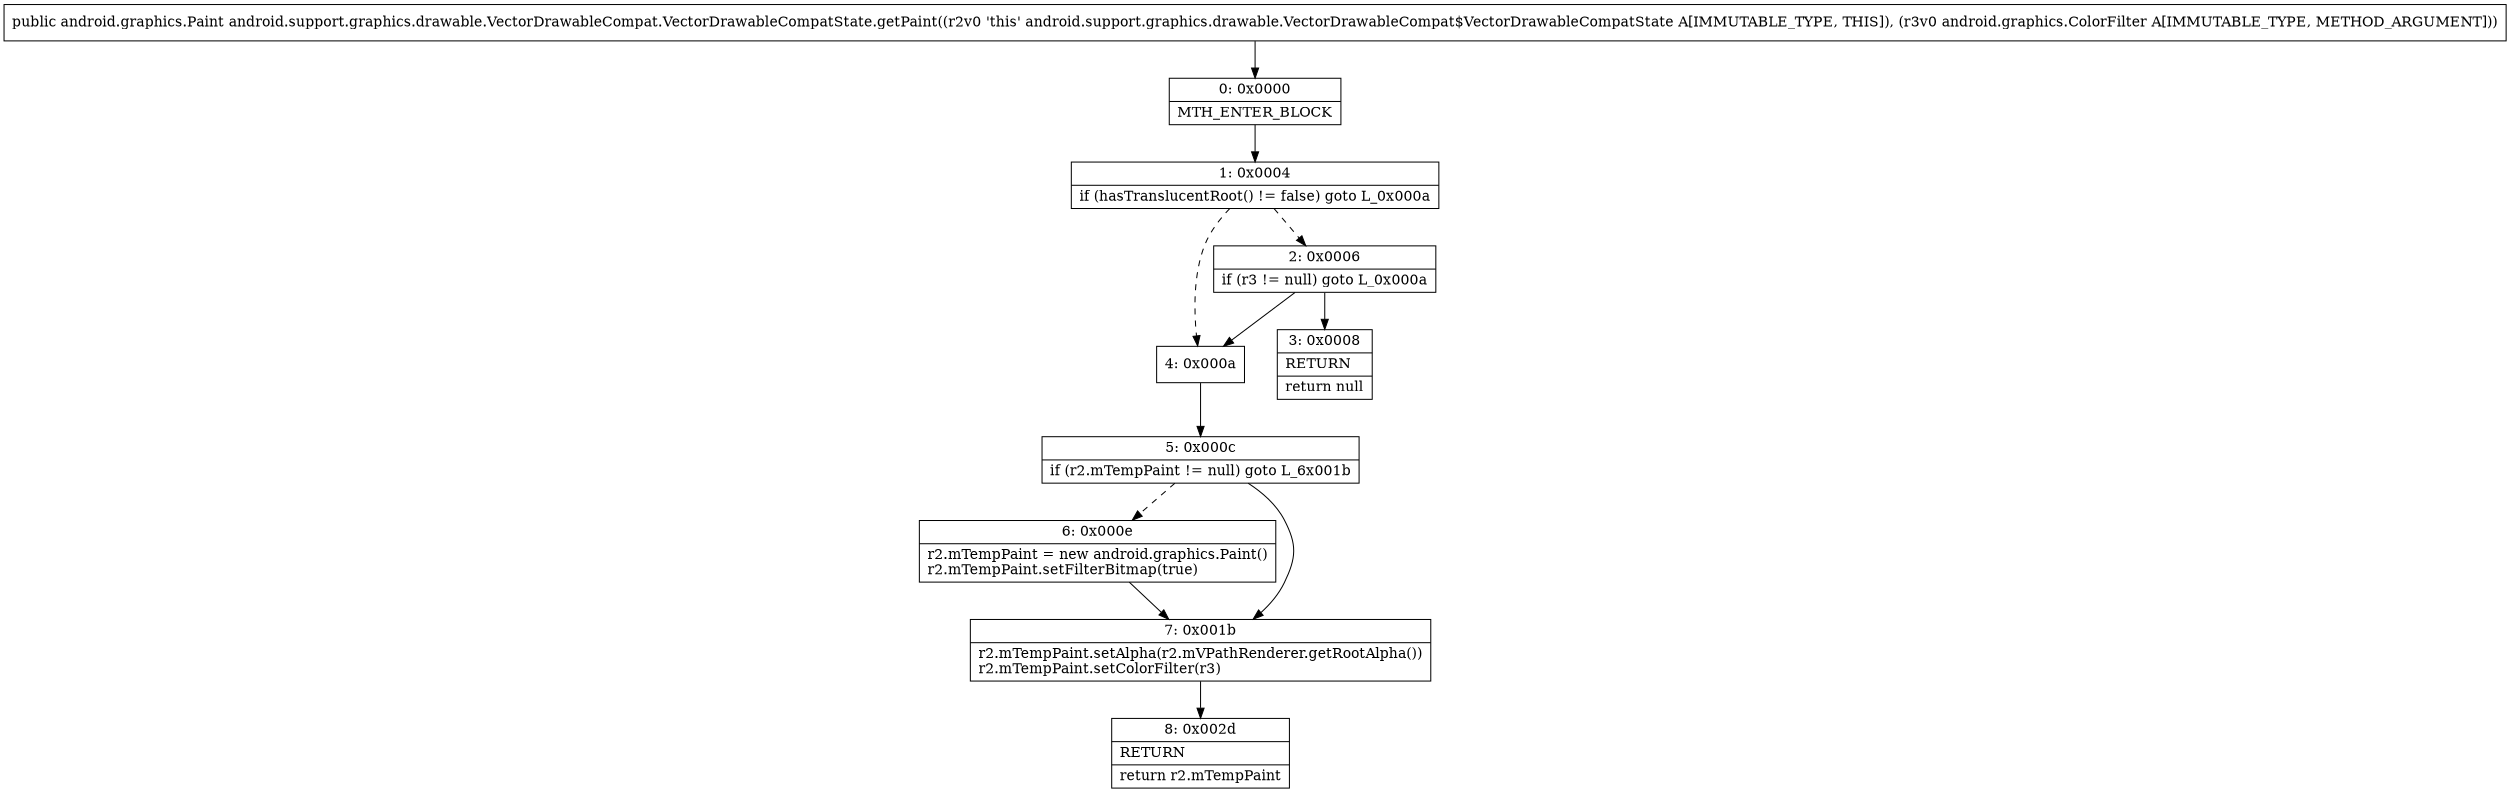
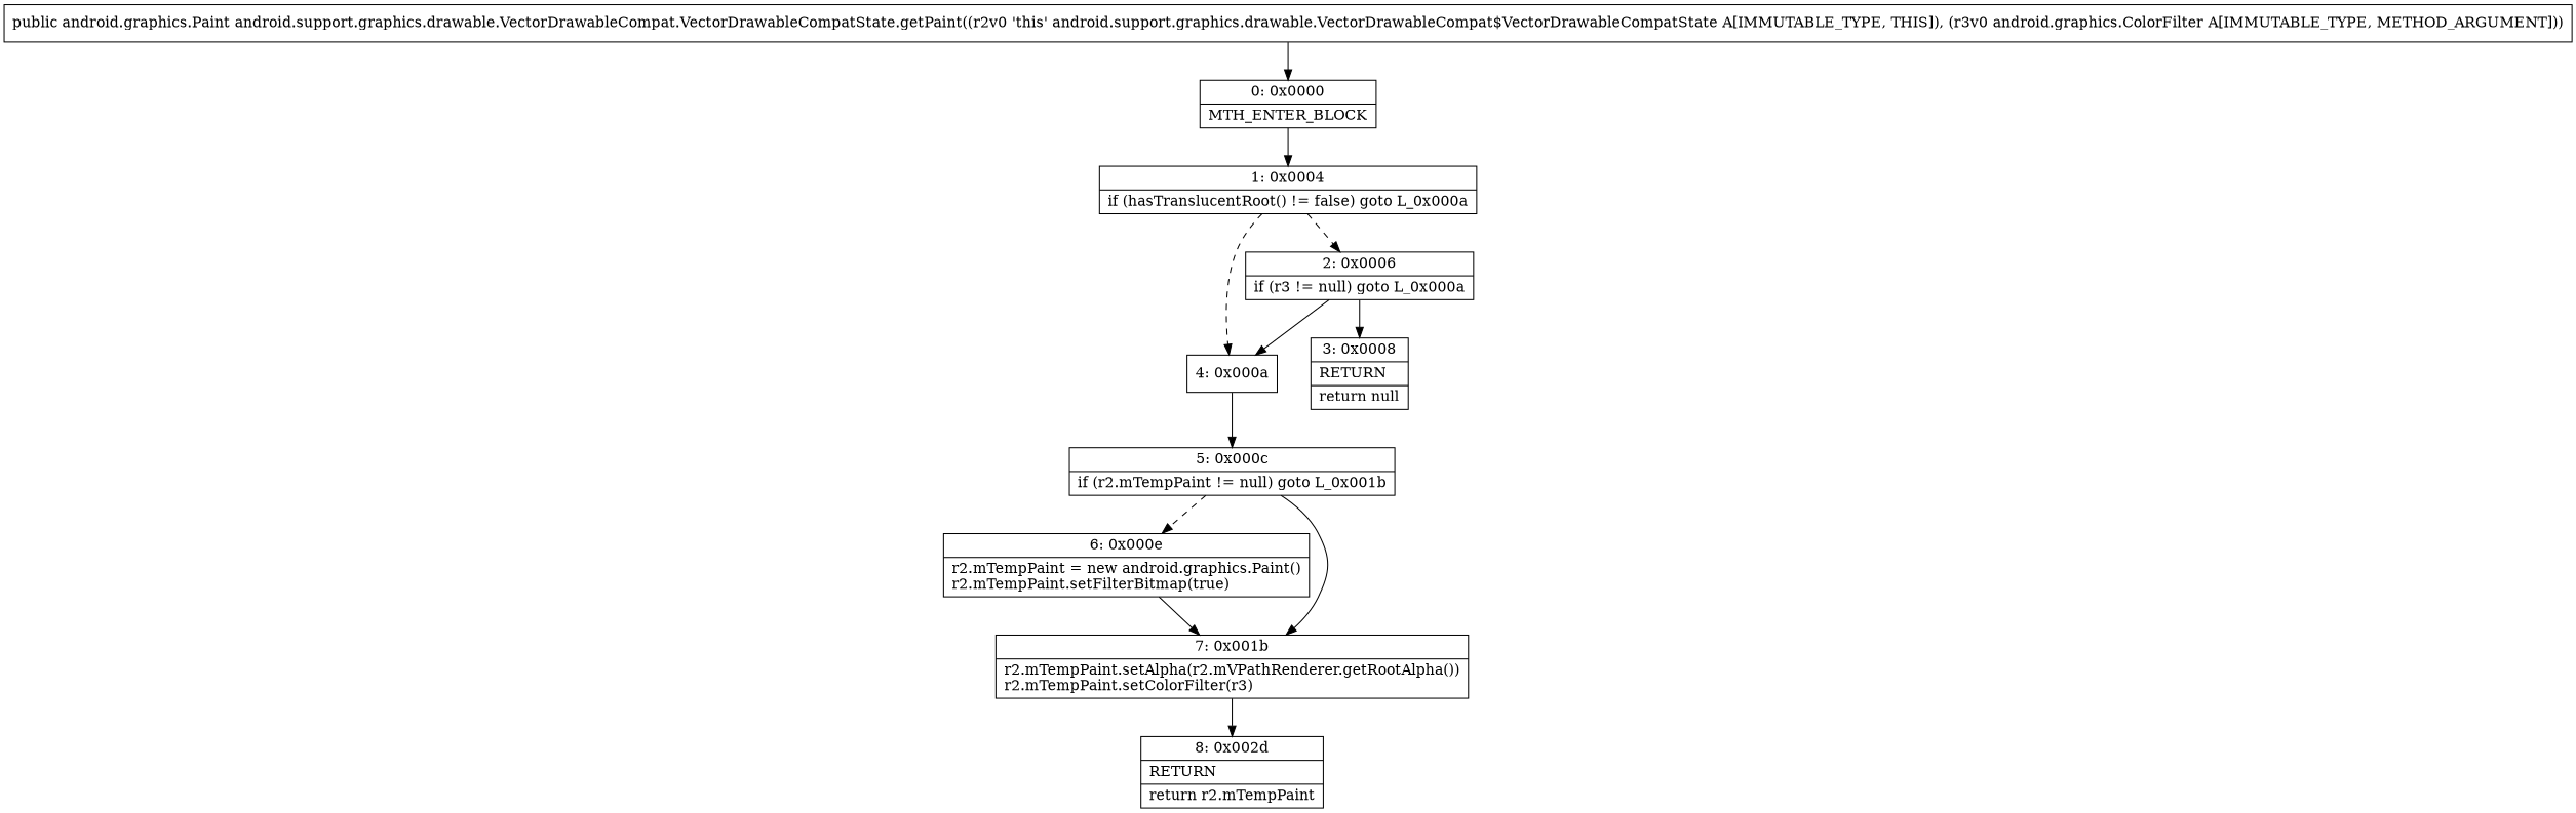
  digraph {
    node [shape=record]
    n1 [label="{0\:\ 0x0000|MTH_ENTER_BLOCK\l}"]
    n2 [label="{1\:\ 0x0004|if (hasTranslucentRoot() != false) goto L_0x000a\l}"]
    n3 [label="{2\:\ 0x0006|if (r3 != null) goto L_0x000a\l}"]
    n4 [label="{4\:\ 0x000a}"]
    n5 [label="{3\:\ 0x0008|RETURN\l|return null\l}"]
-   n6 [label="{5\:\ 0x000c|if (r2.mTempPaint != null) goto L_6x001b\l}"]
+   n6 [label="{5\:\ 0x000c|if (r2.mTempPaint != null) goto L_0x001b\l}"]
    n7 [label="{6\:\ 0x000e|r2.mTempPaint = new android.graphics.Paint()\lr2.mTempPaint.setFilterBitmap(true)\l}"]
    n8 [label="{7\:\ 0x001b|r2.mTempPaint.setAlpha(r2.mVPathRenderer.getRootAlpha())\lr2.mTempPaint.setColorFilter(r3)\l}"]
    n9 [label="{8\:\ 0x002d|RETURN\l|return r2.mTempPaint\l}"]
    n10 [label="{public android.graphics.Paint android.support.graphics.drawable.VectorDrawableCompat.VectorDrawableCompatState.getPaint((r2v0 'this' android.support.graphics.drawable.VectorDrawableCompat$VectorDrawableCompatState A[IMMUTABLE_TYPE, THIS]), (r3v0 android.graphics.ColorFilter A[IMMUTABLE_TYPE, METHOD_ARGUMENT])) }"]
    n1 -> n2
    n2 -> n3 [style=dashed]
    n2 -> n4 [style=dashed]
    n3 -> n4
    n3 -> n5 [style=solid]
    n4 -> n6
    n6 -> n7 [style=dashed]
    n6 -> n8
    n7 -> n8
    n8 -> n9
    n10 -> n1
  }
